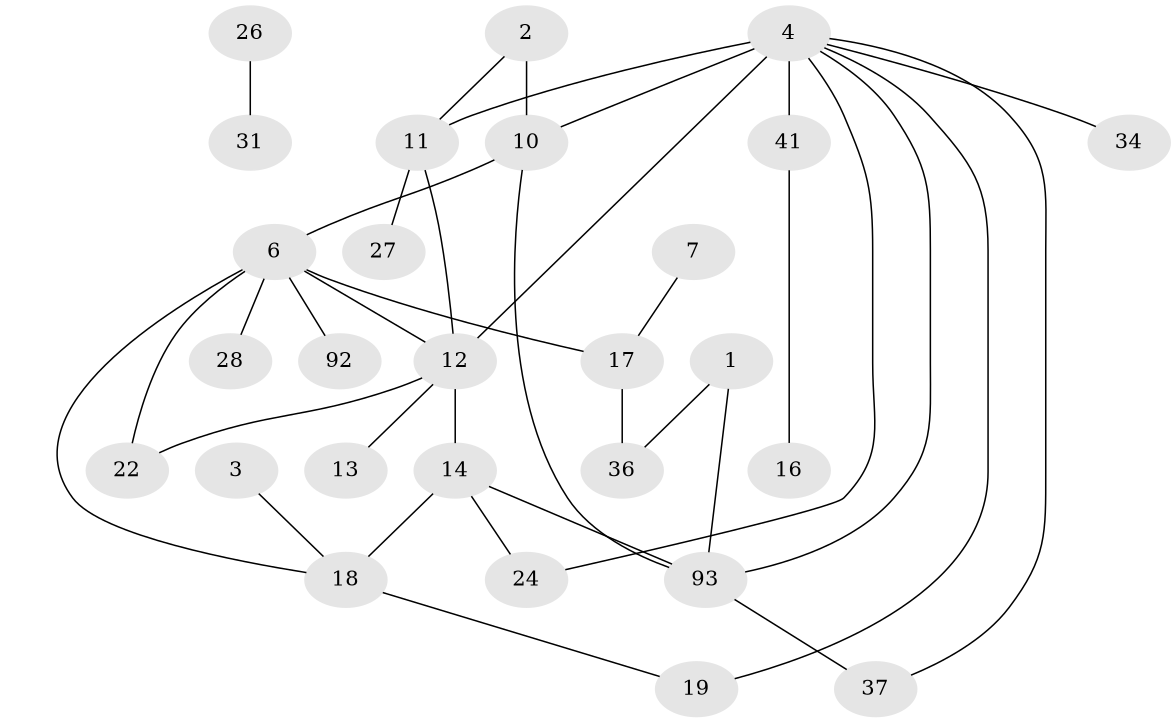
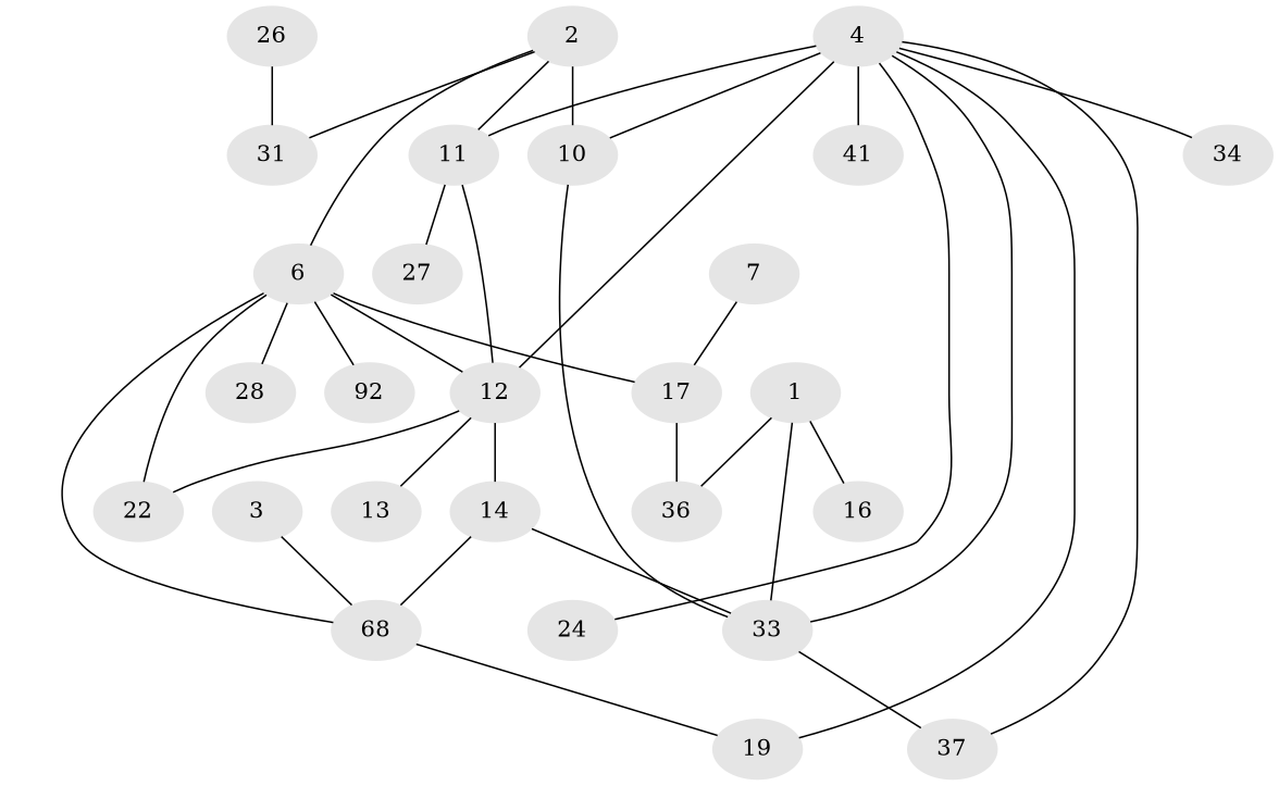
  graph {
    node [color=gray90 style=filled]
    edge [weight=1.0]
    1
    16
-   33 [label=93]
+   33
    36
    37
    2
    6
    10
    11
    31
    4
    12
    19
    24
    34
    41
    17
-   18
+   18 [label=68]
    22
    28
    n21 [label=92]
    27
    3
    7
    13
    14
    26
-   41 -- 16
+   1 -- 16
    1 -- 33
    1 -- 36
    33 -- 37
-   10 -- 6
+   2 -- 6
    2 -- 10 [weight=4.0]
    2 -- 11
+   2 -- 31
    6 -- 12
    6 -- 17
    6 -- 18
    6 -- 22 [weight=2.0]
    6 -- 28
    6 -- n21
    10 -- 33
    11 -- 12
    11 -- 27
    4 -- 33
    4 -- 37
    4 -- 10
    4 -- 11
    4 -- 12 [weight=2.0]
    4 -- 19
    4 -- 24
    4 -- 34
    4 -- 41 [weight=2.0]
    12 -- 22
    12 -- 13
    12 -- 14
    17 -- 36
    18 -- 19
    3 -- 18
    7 -- 17
    14 -- 33
-   14 -- 24
    14 -- 18
    26 -- 31
  }
